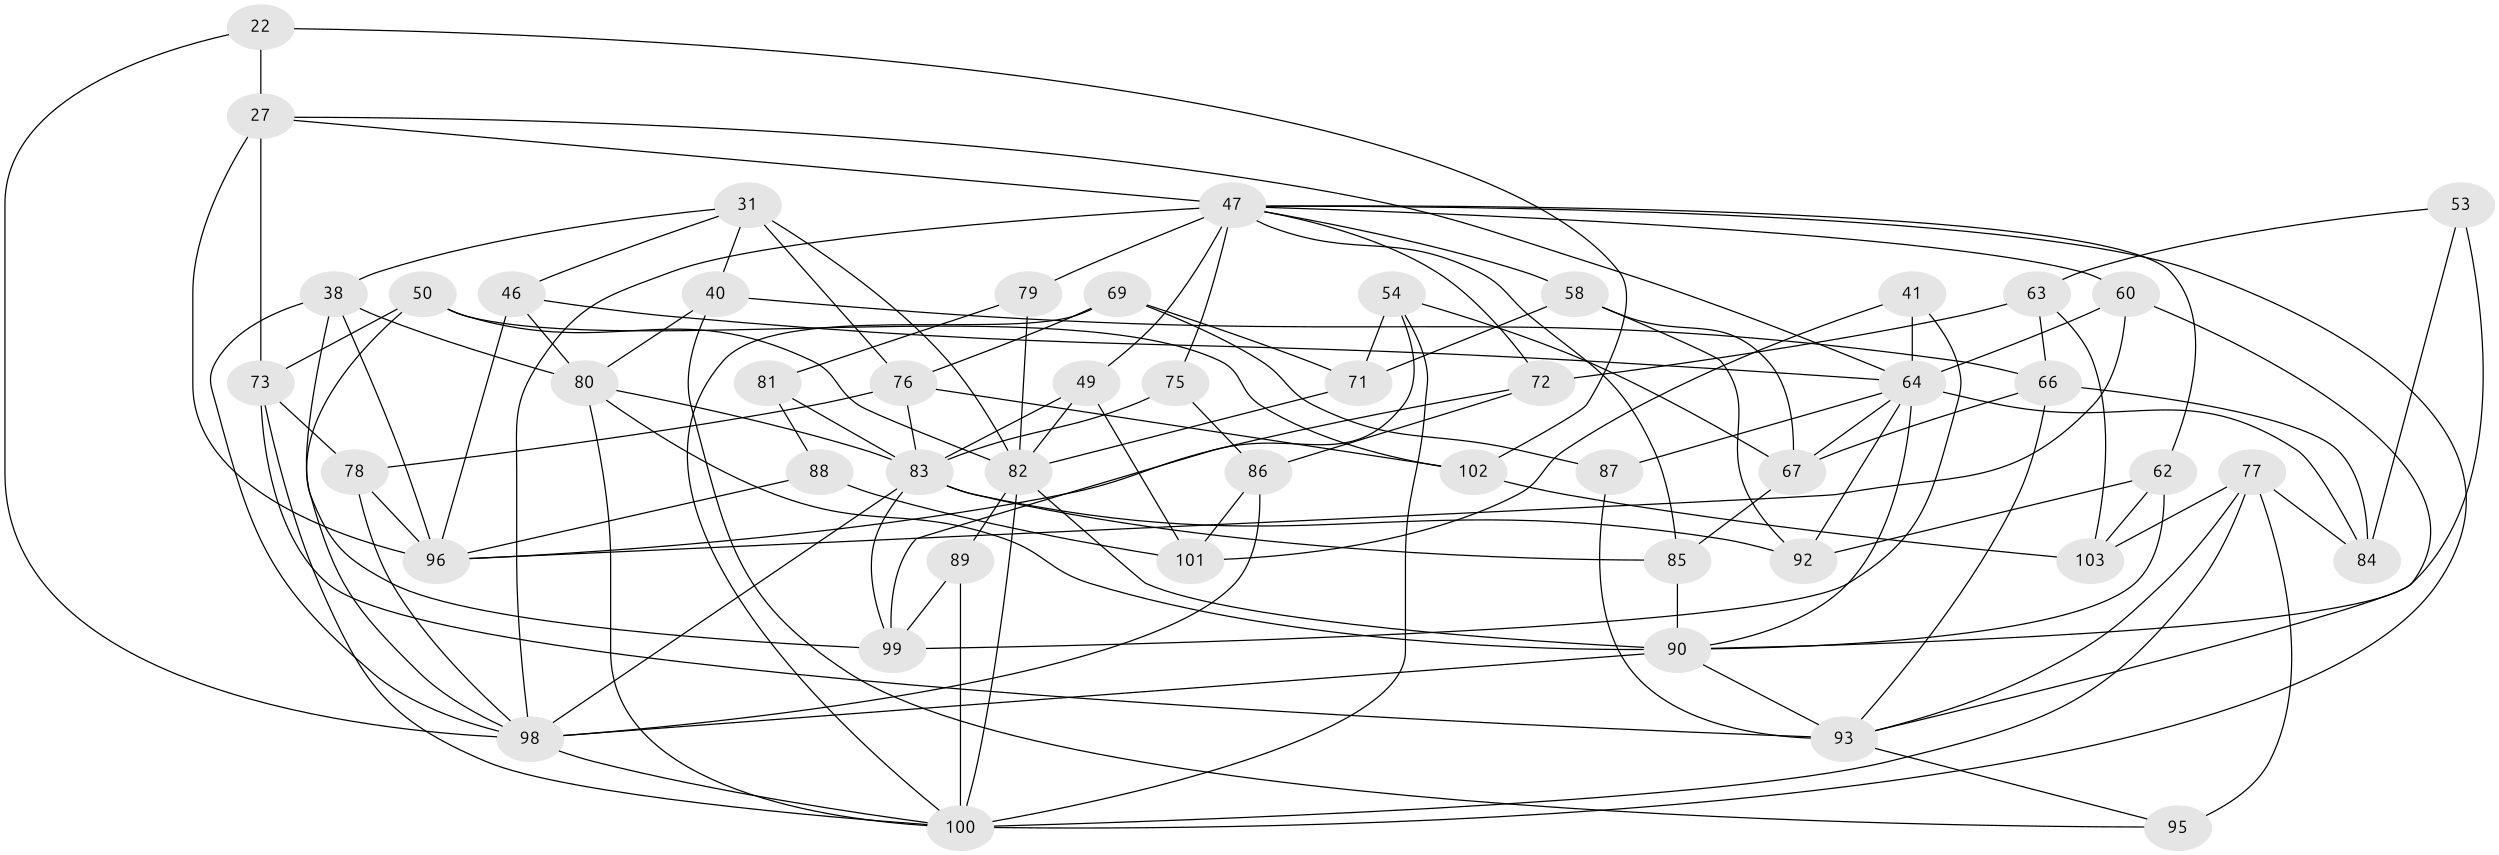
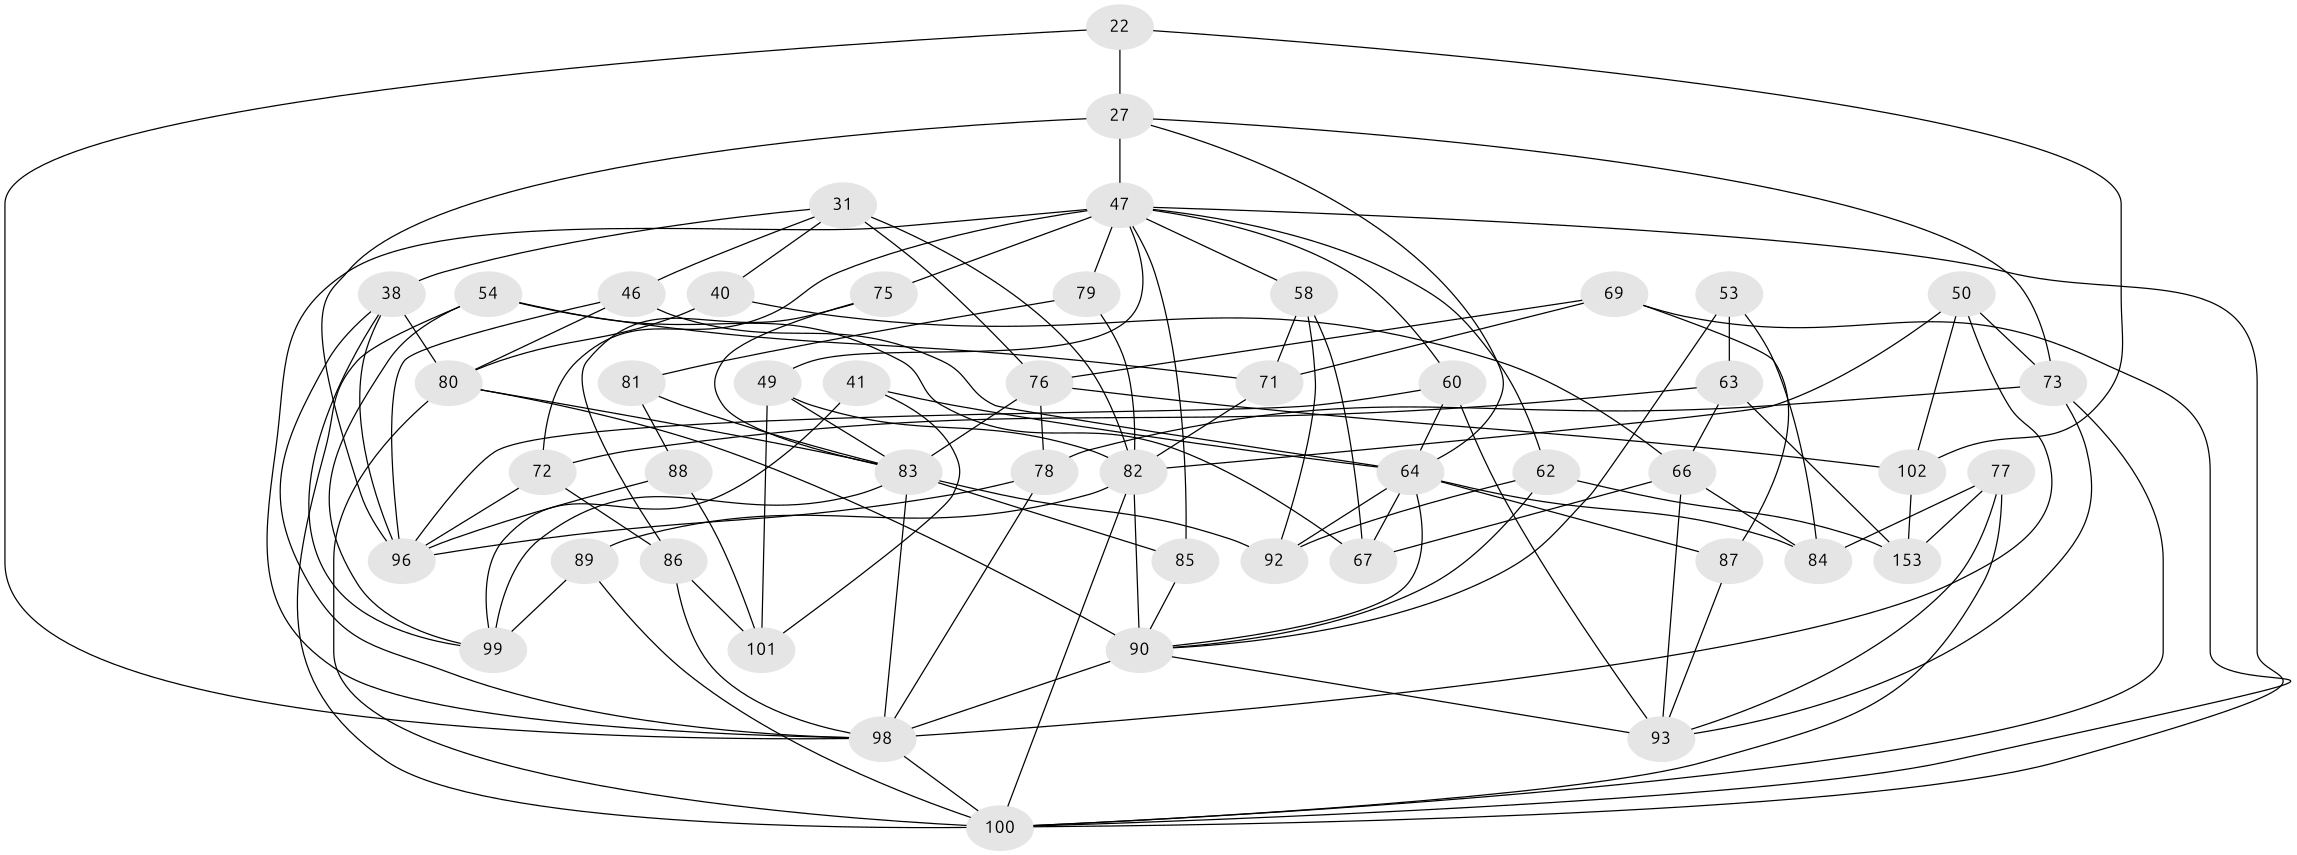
  graph {
    fontname=Ubuntu
    node [color=gray90 fontname=Ubuntu style=filled]
    edge [fontname=Ubuntu]
    27 [super="+26"]
    47 [super="+32+43"]
    64 [super="+6+28+48"]
    73 [super="+30"]
    96 [super="+9+65"]
    22
    98 [super="+18+94+57+91"]
    102 [super="+3"]
    89 [super="+1"]
    99 [super="+74"]
    100 [super="+24+97+33"]
-   103
+   103 [label=153]
    49 [super="+35"]
    58
    60
    62
    72
    75
    79
    85
    84
    90 [super="+4+16+51"]
    67 [super="+56"]
    87
    92
    93 [super="+42+61"]
    78
    31 [super="+20"]
    38 [super="+19"]
    40
    46 [super="+10"]
    76 [super="+7"]
    82 [super="+34+37"]
    80 [super="+13+52+36"]
    66 [super="+15"]
-   95
    83 [super="+25+59+45"]
    53
    63
    41
    101
    71
    86
    81 [super="+17"]
    50 [super="+44"]
    54
    88
    69
    77 [super="+70"]
    27 -- 47
    27 -- 64
    27 -- 73
    27 -- 96 [weight=2]
    47 -- 98 [weight=2]
    47 -- 100
    47 -- 49 [weight=2]
    47 -- 58
    47 -- 60
    47 -- 62
    47 -- 72
    47 -- 75 [weight=2]
    47 -- 79 [weight=2]
    47 -- 85
    64 -- 84
    64 -- 90
    64 -- 67
    64 -- 87
    64 -- 92
    73 -- 100
    73 -- 93
    73 -- 78
    22 -- 27
    22 -- 98
    22 -- 102
    98 -- 100 [weight=2]
    102 -- 103
    89 -- 99 [weight=2]
    89 -- 100 [weight=2]
    49 -- 82
    49 -- 83 [weight=2]
    49 -- 101
    58 -- 67
    58 -- 92
    58 -- 71
    60 -- 64
    60 -- 96
    60 -- 93
    62 -- 103
    62 -- 90
    62 -- 92
    72 -- 96
    72 -- 86
    75 -- 83
    75 -- 86
    79 -- 82
    79 -- 81
    85 -- 90
    90 -- 98 [weight=2]
    90 -- 93 [weight=2]
-   67 -- 85
    87 -- 93
-   93 -- 95
    78 -- 96
    78 -- 98
    31 -- 38
    31 -- 40
    31 -- 46
    31 -- 76 [weight=2]
    31 -- 82
    38 -- 96
    38 -- 98
    38 -- 99
    38 -- 80 [weight=2]
    40 -- 80
    40 -- 66
-   40 -- 95
    46 -- 64 [weight=3]
    46 -- 96
    46 -- 80
    76 -- 102
    76 -- 78
    76 -- 83
    82 -- 89
    82 -- 100
    82 -- 90
    80 -- 100 [weight=2]
    80 -- 90 [weight=3]
    80 -- 83
    66 -- 84
    66 -- 67 [weight=2]
    66 -- 93
    83 -- 98
    83 -- 99
    83 -- 85
    83 -- 92
    53 -- 84
    53 -- 90
    53 -- 63
    63 -- 103
    63 -- 72
    63 -- 66
    41 -- 64 [weight=2]
    41 -- 99
    41 -- 101
    71 -- 82
    86 -- 98
    86 -- 101
    81 -- 83
    81 -- 88 [weight=2]
    50 -- 73 [weight=2]
    50 -- 98
    50 -- 102
    50 -- 82 [weight=2]
    54 -- 99
    54 -- 100
    54 -- 67
    54 -- 71
    88 -- 96
    88 -- 101
    69 -- 100
    69 -- 87
    69 -- 76
    69 -- 71
    77 -- 100 [weight=3]
    77 -- 103
    77 -- 84
    77 -- 93
-   77 -- 95 [weight=2]
  }
